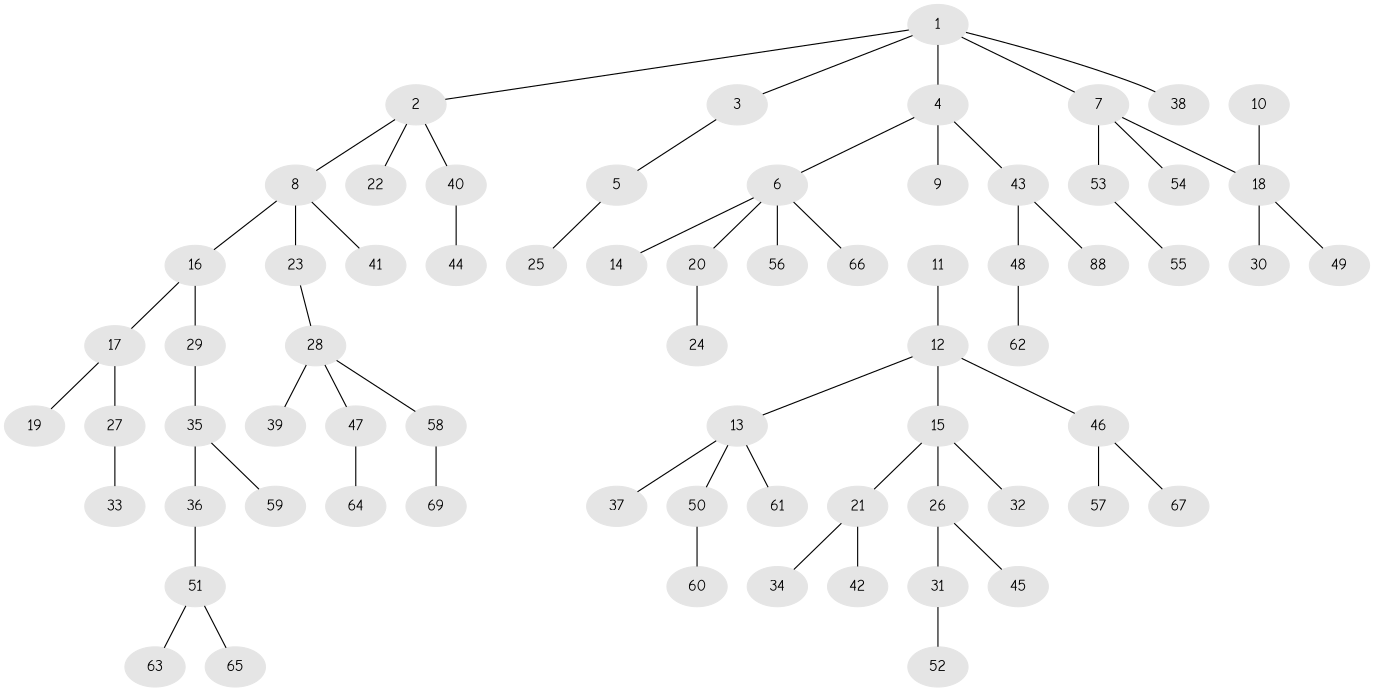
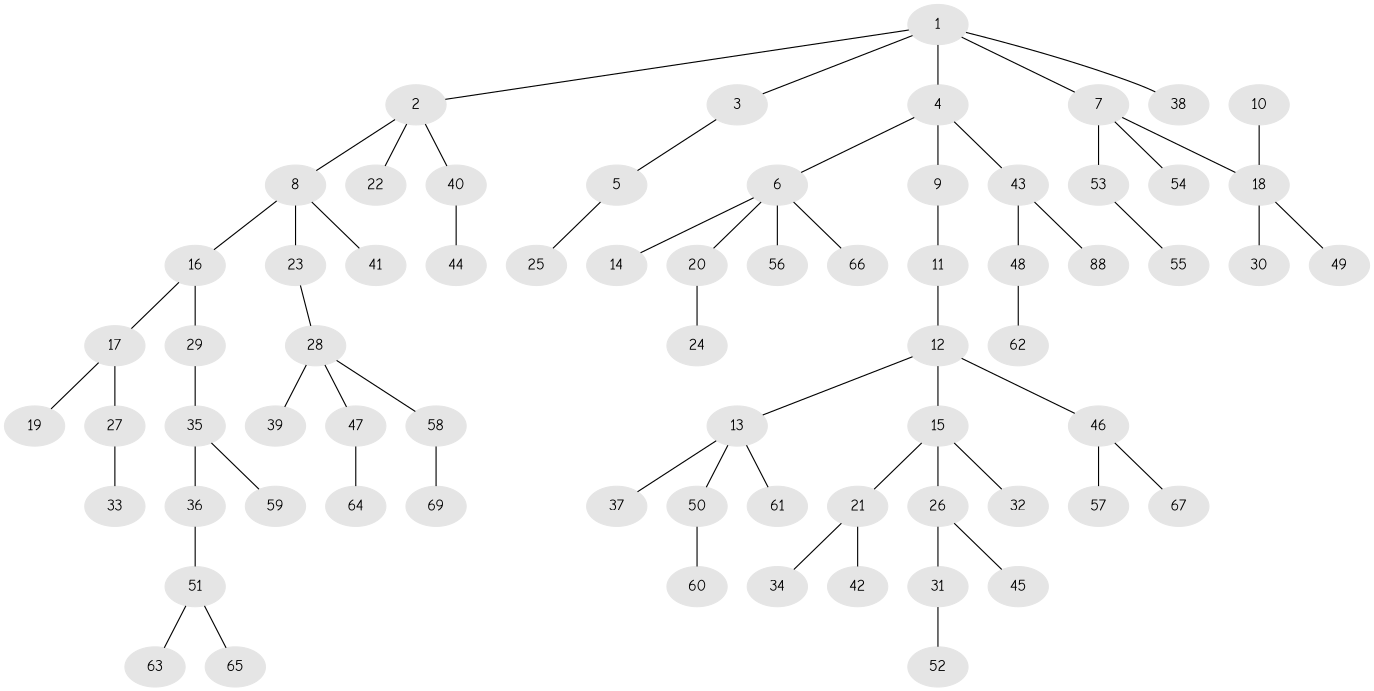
  graph {
    fontname="Comic Neue"
    node [color=gray90 fontname="Comic Neue" style=filled]
    edge [fontname="Comic Neue"]
    1
    2
    3
    4
    7
    38
    8
    22
    40
    5
    6
    9
    43
    53
    54
    18
    16
    23
    41
    44
    25
    14
    20
    56
    66
    11
    48
    n28 [label=88]
    24
    10
    55
    17
    29
    28
    12
    30
    49
    13
    15
    46
    37
    50
    61
    21
    26
    32
    57
    67
    60
    34
    42
    31
    45
    19
    27
    35
    33
    39
    47
    58
    52
    64
    69
    36
    59
    51
    63
    65
    62
    1 -- 2
    1 -- 3
    1 -- 4
    1 -- 7
    1 -- 38
    2 -- 8
    2 -- 22
    2 -- 40
    3 -- 5
    4 -- 6
    4 -- 9
    4 -- 43
    7 -- 53
    7 -- 54
    7 -- 18
    8 -- 16
    8 -- 23
    8 -- 41
    40 -- 44
    5 -- 25
    6 -- 14
    6 -- 20
    6 -- 56
    6 -- 66
+   9 -- 11
    43 -- 48
    43 -- n28
    53 -- 55
    18 -- 30
    18 -- 49
    16 -- 17
    16 -- 29
    23 -- 28
    20 -- 24
    11 -- 12
    48 -- 62
    10 -- 18
    17 -- 19
    17 -- 27
    29 -- 35
    28 -- 39
    28 -- 47
    28 -- 58
    12 -- 13
    12 -- 15
    12 -- 46
    13 -- 37
    13 -- 50
    13 -- 61
    15 -- 21
    15 -- 26
    15 -- 32
    46 -- 57
    46 -- 67
    50 -- 60
    21 -- 34
    21 -- 42
    26 -- 31
    26 -- 45
    31 -- 52
    27 -- 33
    35 -- 36
    35 -- 59
    47 -- 64
    58 -- 69
    36 -- 51
    51 -- 63
    51 -- 65
  }
